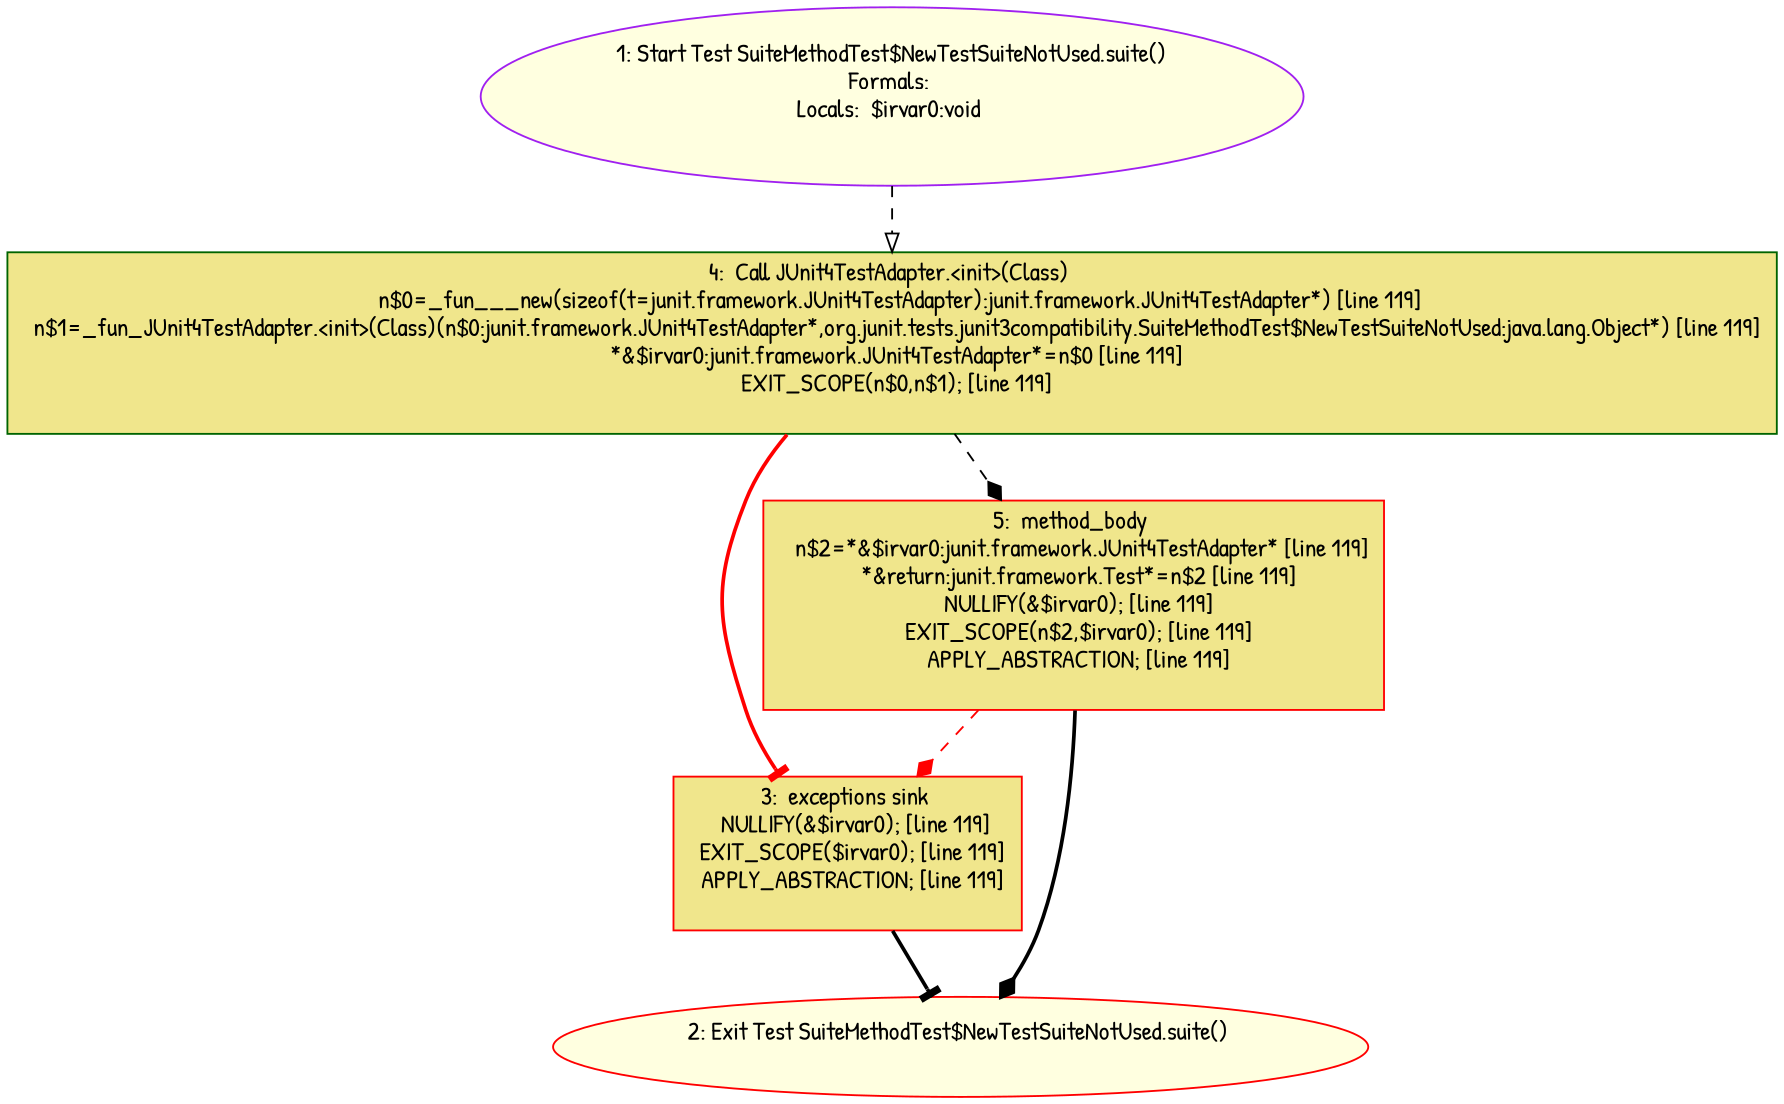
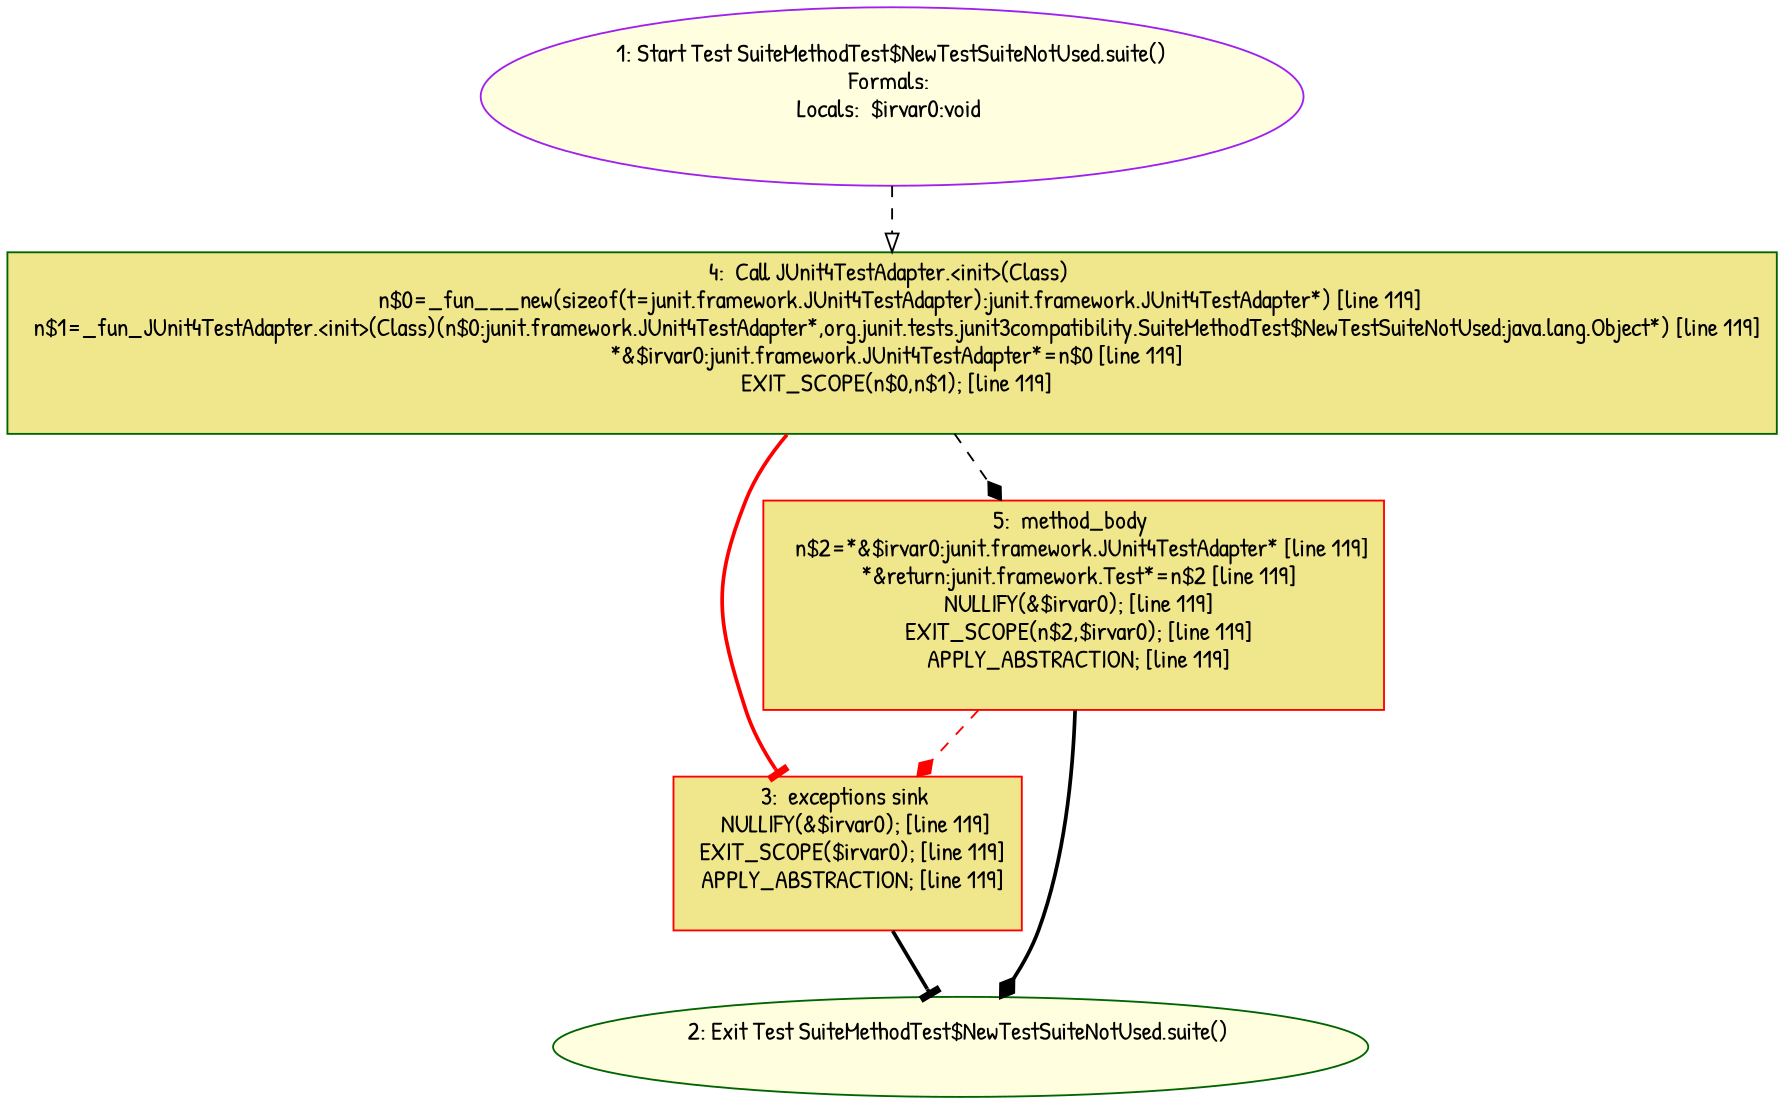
  digraph {
    fontname="Patrick Hand"
    node [color=darkgreen style=filled fillcolor=khaki fontname="Patrick Hand" shape=box]
    edge [style=dashed arrowhead=diamond fontname="Patrick Hand"]
    n1 [color=purple label="1: Start Test SuiteMethodTest$NewTestSuiteNotUsed.suite()\nFormals: \nLocals:  $irvar0:void \n  " fillcolor=lightyellow shape=""]
    n2 [label="4:  Call JUnit4TestAdapter.<init>(Class) \n   n$0=_fun___new(sizeof(t=junit.framework.JUnit4TestAdapter):junit.framework.JUnit4TestAdapter*) [line 119]\n  n$1=_fun_JUnit4TestAdapter.<init>(Class)(n$0:junit.framework.JUnit4TestAdapter*,org.junit.tests.junit3compatibility.SuiteMethodTest$NewTestSuiteNotUsed:java.lang.Object*) [line 119]\n  *&$irvar0:junit.framework.JUnit4TestAdapter*=n$0 [line 119]\n  EXIT_SCOPE(n$0,n$1); [line 119]\n "]
    n3 [label="3:  exceptions sink \n   NULLIFY(&$irvar0); [line 119]\n  EXIT_SCOPE($irvar0); [line 119]\n  APPLY_ABSTRACTION; [line 119]\n " color=red]
    n4 [label="5:  method_body \n   n$2=*&$irvar0:junit.framework.JUnit4TestAdapter* [line 119]\n  *&return:junit.framework.Test*=n$2 [line 119]\n  NULLIFY(&$irvar0); [line 119]\n  EXIT_SCOPE(n$2,$irvar0); [line 119]\n  APPLY_ABSTRACTION; [line 119]\n " color=red]
-   n5 [color=red label="2: Exit Test SuiteMethodTest$NewTestSuiteNotUsed.suite() \n  " fillcolor=lightyellow shape=""]
+   n5 [label="2: Exit Test SuiteMethodTest$NewTestSuiteNotUsed.suite() \n  " fillcolor=lightyellow shape=""]
    n1 -> n2 [arrowhead=onormal]
    n2 -> n3 [color=red style=bold arrowhead=tee]
    n2 -> n4
    n3 -> n5 [style=bold arrowhead=tee]
    n4 -> n3 [color=red]
    n4 -> n5 [style=bold]
  }
